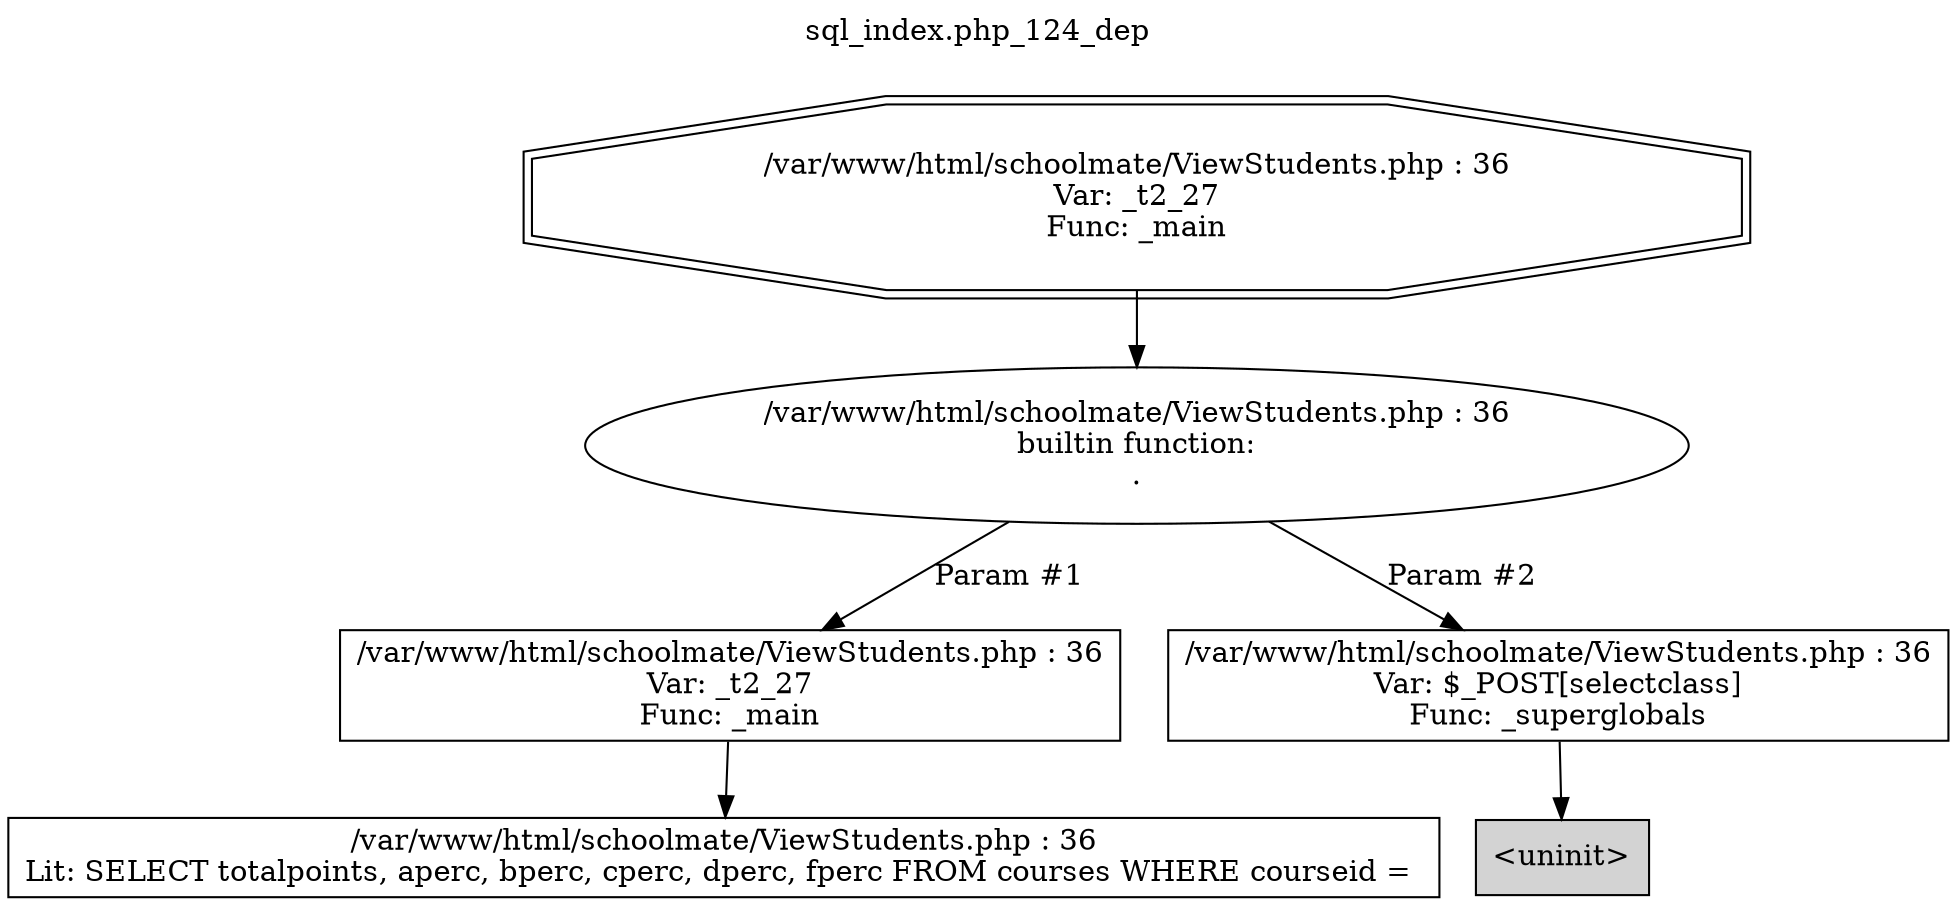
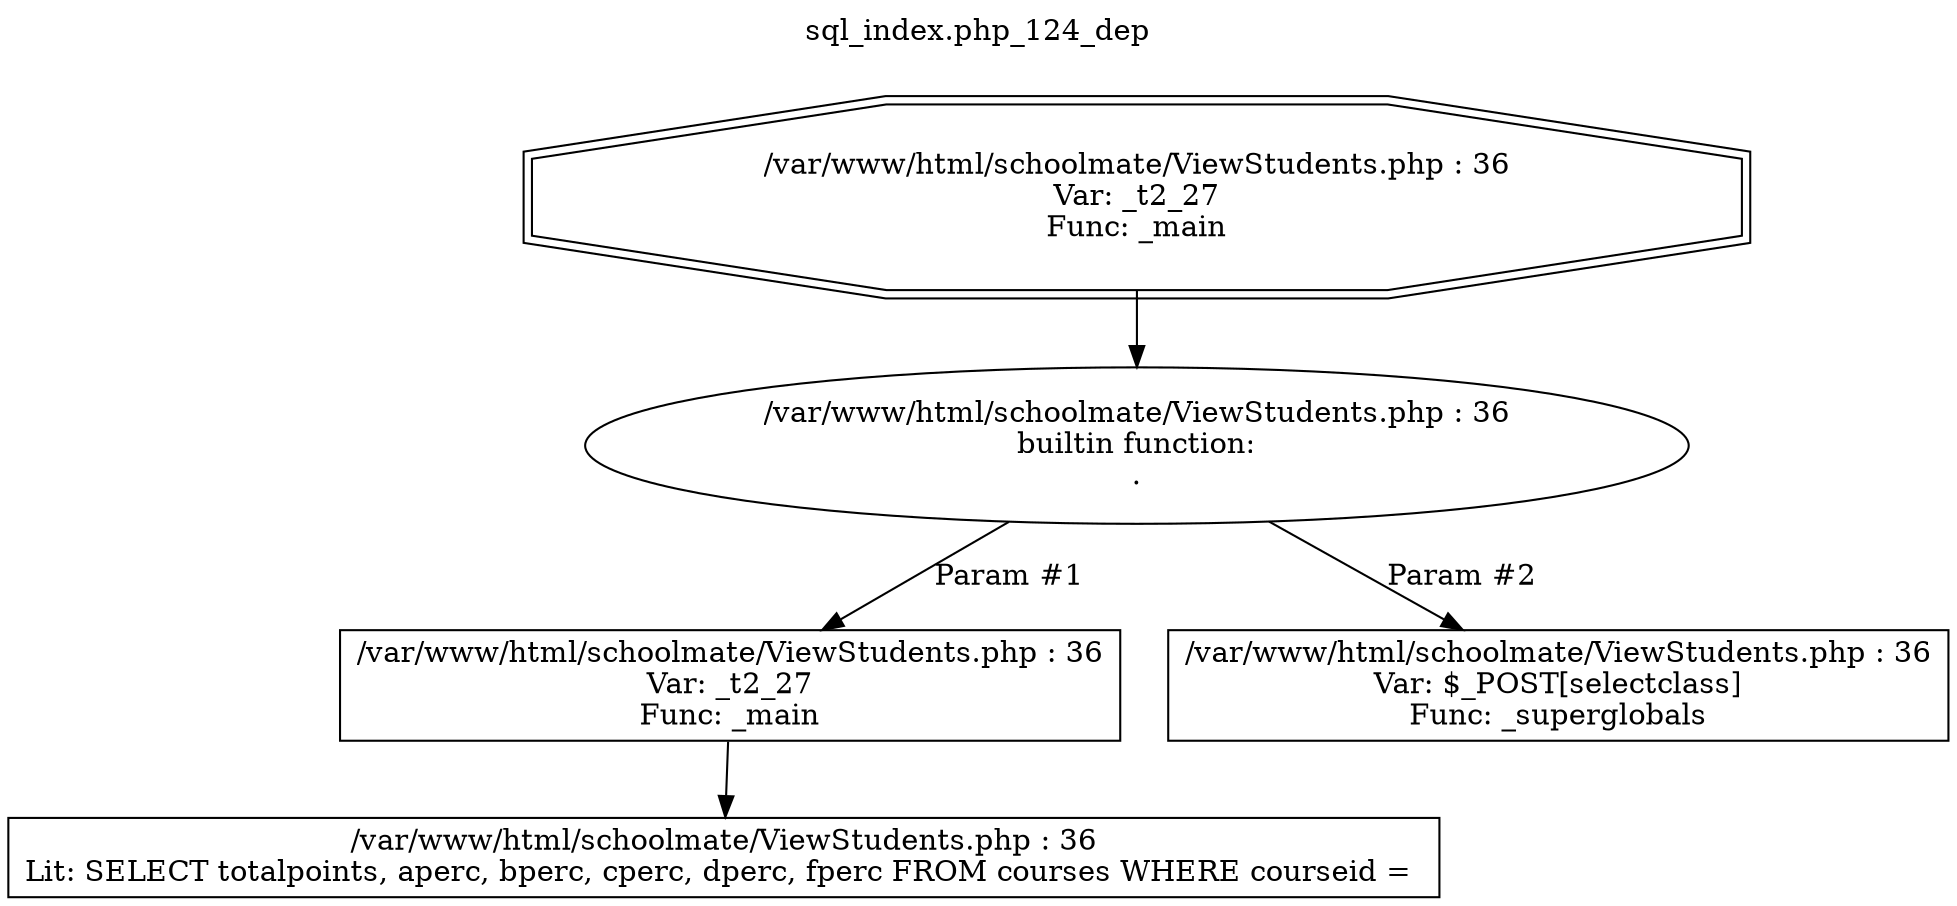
  digraph {
    label="sql_index.php_124_dep"
    labelloc=t
    node [shape=box]
    n1 [label="/var/www/html/schoolmate/ViewStudents.php : 36\nVar: _t2_27\nFunc: _main\n" shape=doubleoctagon]
    n2 [label="/var/www/html/schoolmate/ViewStudents.php : 36\nbuiltin function:\n.\n" shape=ellipse]
    n3 [label="/var/www/html/schoolmate/ViewStudents.php : 36\nVar: _t2_27\nFunc: _main\n"]
    n4 [label="/var/www/html/schoolmate/ViewStudents.php : 36\nVar: $_POST[selectclass]\nFunc: _superglobals\n"]
    n5 [label="/var/www/html/schoolmate/ViewStudents.php : 36\nLit: SELECT totalpoints, aperc, bperc, cperc, dperc, fperc FROM courses WHERE courseid = \n"]
-   n6 [label="<uninit>" style=filled]
    n1 -> n2
    n2 -> n3 [label="Param #1"]
    n2 -> n4 [label="Param #2"]
    n3 -> n5
-   n4 -> n6
  }
